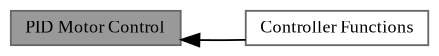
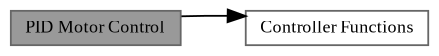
  digraph {
    rankdir=LR
    fontname="Liberation Serif"
    node [fontname="Liberation Serif" fontsize=10 shape=box style=filled]
    n1 [color=gray40 fillcolor=grey60 fontcolor=black height=0.2 label="PID Motor Control" width=0.4]
    n2 [color=grey40 fillcolor=white height=0.2 label="Controller Functions" width=0.4]
-   n1 -> n2 [dir=back fontname="Liberation Serif" fontsize=10 labelfontname=Helvetica labelfontsize=10 shape=plaintext style=solid]
+   n2 -> n1 [dir=back fontname="Liberation Serif" fontsize=10 labelfontname=Helvetica labelfontsize=10 shape=plaintext style=solid]
  }
